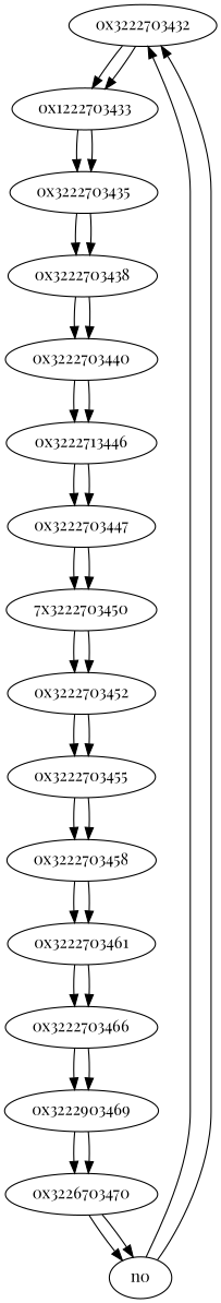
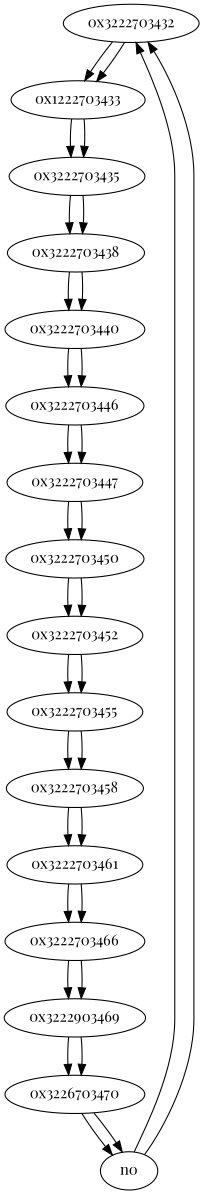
  digraph {
    fontname="Playfair Display"
    node [fontname="Playfair Display"]
    edge [fontname="Playfair Display"]
    n1 [label="0x3222703432"]
    n2 [label="0x1222703433"]
    n3 [label="0x3222703435"]
    n4 [label="0x3222703438"]
    n5 [label="0x3222703440"]
-   n6 [label="0x3222713446"]
+   n6 [label="0x3222703446"]
    n7 [label="0x3222703447"]
-   n8 [label="7x3222703450"]
+   n8 [label="0x3222703450"]
    n9 [label="0x3222703452"]
    n10 [label="0x3222703455"]
    n11 [label="0x3222703458"]
    n12 [label="0x3222703461"]
    n13 [label="0x3222703466"]
    n14 [label="0x3222903469"]
    n15 [label="0x3226703470"]
    n0
    n1 -> n2
    n1 -> n2
    n2 -> n3
    n2 -> n3
    n3 -> n4
    n3 -> n4
    n4 -> n5
    n4 -> n5
    n5 -> n6
    n5 -> n6
    n6 -> n7
    n6 -> n7
    n7 -> n8
    n7 -> n8
    n8 -> n9
    n8 -> n9
    n9 -> n10
    n9 -> n10
    n10 -> n11
    n10 -> n11
    n11 -> n12
    n11 -> n12
    n12 -> n13
    n12 -> n13
    n13 -> n14
    n13 -> n14
    n14 -> n15
    n14 -> n15
    n15 -> n0
    n15 -> n0
    n0 -> n1
    n0 -> n1
  }
